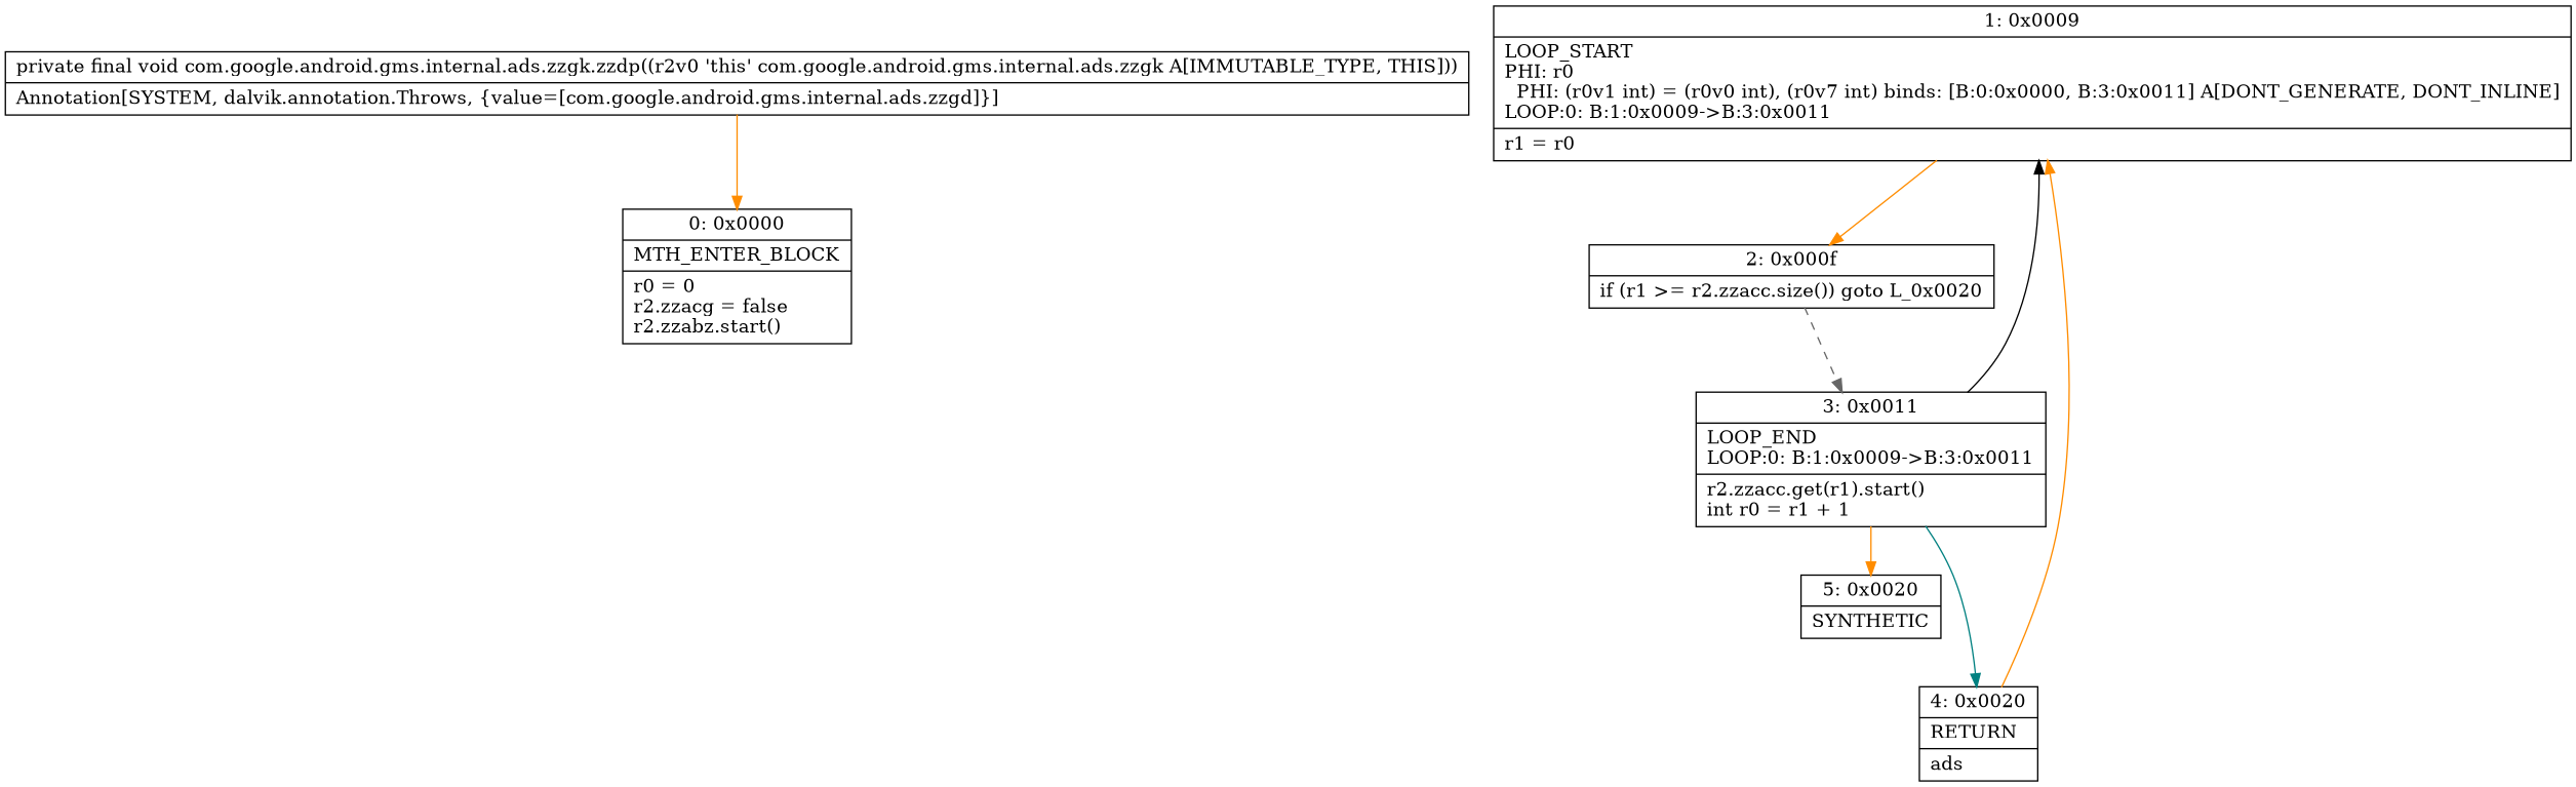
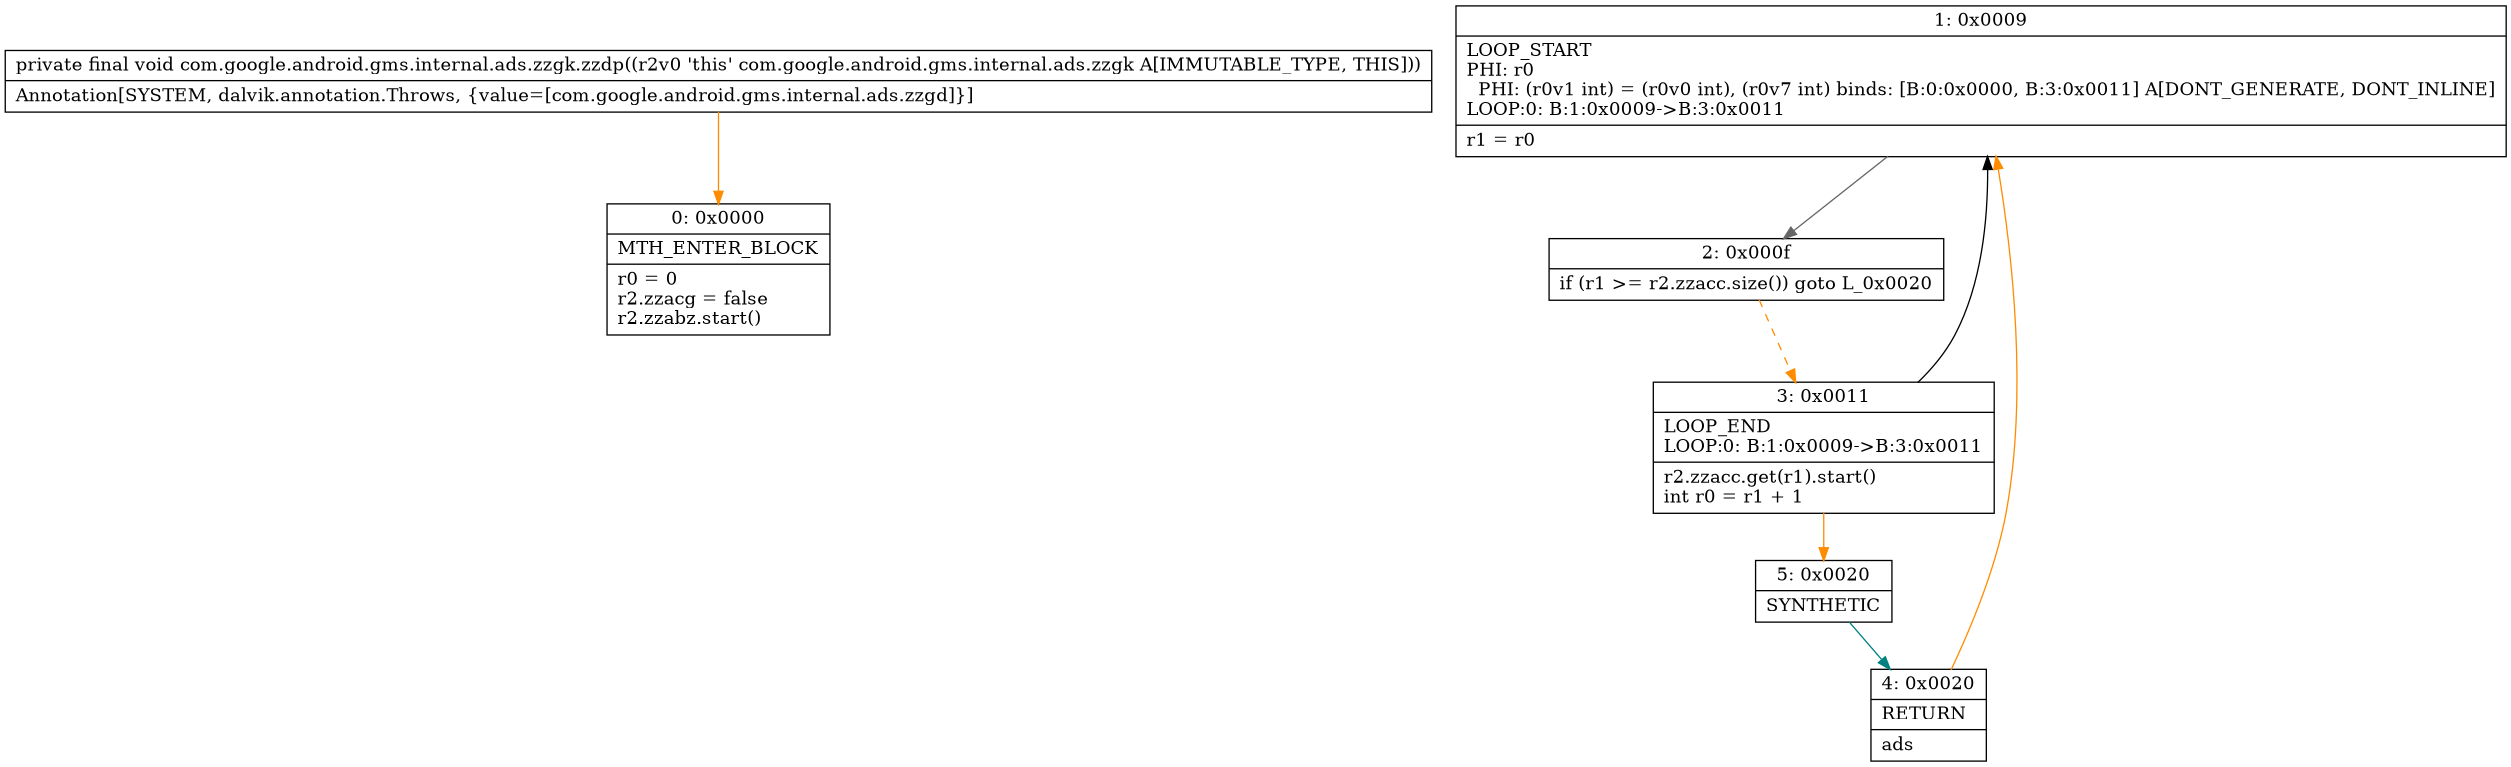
  digraph {
    node [shape=record]
    edge [color=darkorange]
    n1 [label="{0\:\ 0x0000|MTH_ENTER_BLOCK\l|r0 = 0\lr2.zzacg = false\lr2.zzabz.start()\l}"]
    n2 [label="{1\:\ 0x0009|LOOP_START\lPHI: r0 \l  PHI: (r0v1 int) = (r0v0 int), (r0v7 int) binds: [B:0:0x0000, B:3:0x0011] A[DONT_GENERATE, DONT_INLINE]\lLOOP:0: B:1:0x0009\-\>B:3:0x0011\l|r1 = r0\l}"]
    n3 [label="{2\:\ 0x000f|if (r1 \>= r2.zzacc.size()) goto L_0x0020\l}"]
    n4 [label="{3\:\ 0x0011|LOOP_END\lLOOP:0: B:1:0x0009\-\>B:3:0x0011\l|r2.zzacc.get(r1).start()\lint r0 = r1 + 1\l}"]
    n5 [label="{5\:\ 0x0020|SYNTHETIC\l}"]
    n6 [label="{4\:\ 0x0020|RETURN\l|ads\l}"]
    n7 [label="{private final void com.google.android.gms.internal.ads.zzgk.zzdp((r2v0 'this' com.google.android.gms.internal.ads.zzgk A[IMMUTABLE_TYPE, THIS]))  | Annotation[SYSTEM, dalvik.annotation.Throws, \{value=[com.google.android.gms.internal.ads.zzgd]\}]\l}"]
-   n2 -> n3
-   n3 -> n4 [color=gray40 style=dashed]
+   n2 -> n3 [color=gray40]
+   n3 -> n4 [style=dashed]
    n4 -> n2 [color=black]
    n4 -> n5
-   n4 -> n6 [color=teal]
+   n5 -> n6 [color=teal]
    n6 -> n2
    n7 -> n1
  }
